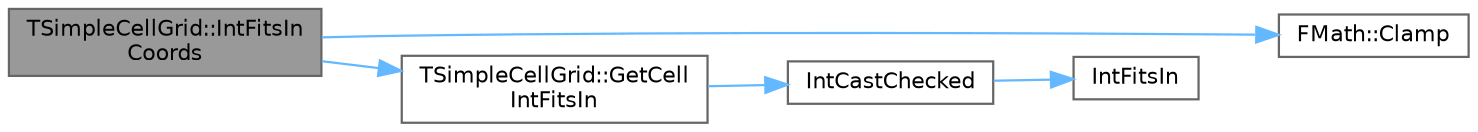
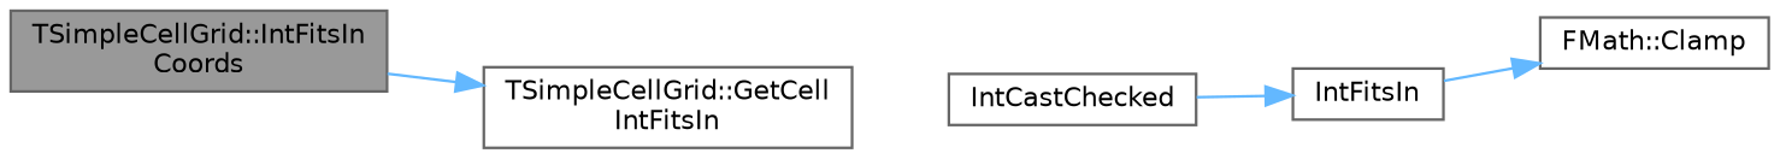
  digraph {
    rankdir=LR
    node [color=grey40 fillcolor=white fontname=Helvetica fontsize=10 shape=box style=filled]
    edge [color=steelblue1 fontname=Helvetica fontsize=10 labelfontname=Helvetica labelfontsize=10 style=solid]
    n1 [color=gray40 fillcolor=grey60 fontcolor=black height=0.2 label="TSimpleCellGrid::IntFitsIn\lCoords" width=0.4]
    n2 [height=0.2 label="FMath::Clamp" width=0.4]
    n3 [height=0.2 label="TSimpleCellGrid::GetCell\lIntFitsIn" width=0.4]
    n4 [height=0.2 label=IntCastChecked width=0.4]
    n5 [height=0.2 label=IntFitsIn width=0.4]
-   n1 -> n2
+   n5 -> n2
    n1 -> n3
-   n3 -> n4
    n4 -> n5
  }
